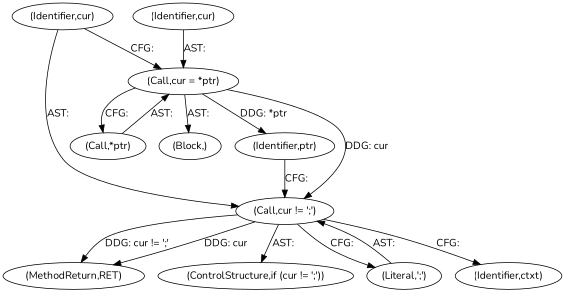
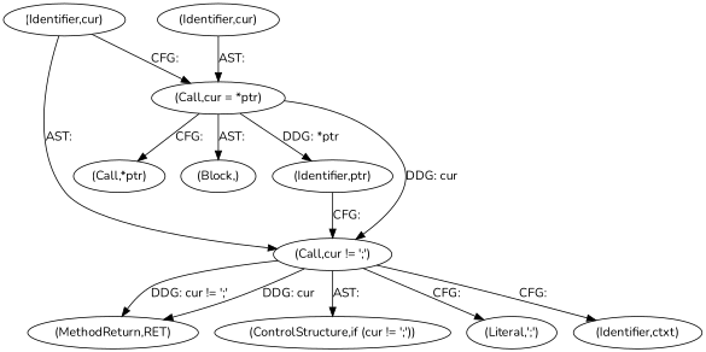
  digraph {
    fontname=Nunito
    node [fontname=Nunito]
    edge [fontname=Nunito]
    n1 [label="(Call,cur = *ptr)"]
    n2 [label="(Call,cur != ';')"]
    n3 [label="(Call,*ptr)"]
    n4 [label="(Block,)"]
    n5 [label="(Identifier,ptr)"]
    n6 [label="(MethodReturn,RET)"]
    n7 [label="(ControlStructure,if (cur != ';'))"]
    n8 [label="(Literal,';')"]
    n9 [label="(Identifier,ctxt)"]
    n10 [label="(Identifier,cur)"]
    n11 [label="(Identifier,cur)"]
    n1 -> n2 [label="DDG: cur"]
    n1 -> n3 [label="CFG: "]
    n1 -> n4 [label="AST: "]
    n1 -> n5 [label="DDG: *ptr"]
    n2 -> n6 [label="DDG: cur != ';'"]
    n2 -> n6 [label="DDG: cur"]
    n2 -> n7 [label="AST: "]
    n2 -> n8 [label="CFG: "]
    n2 -> n9 [label="CFG: "]
-   n3 -> n1 [label="AST: "]
    n5 -> n2 [label="CFG: "]
-   n8 -> n2 [label="AST: "]
    n10 -> n1 [label="CFG: "]
    n10 -> n2 [label="AST: "]
    n11 -> n1 [label="AST: "]
  }
